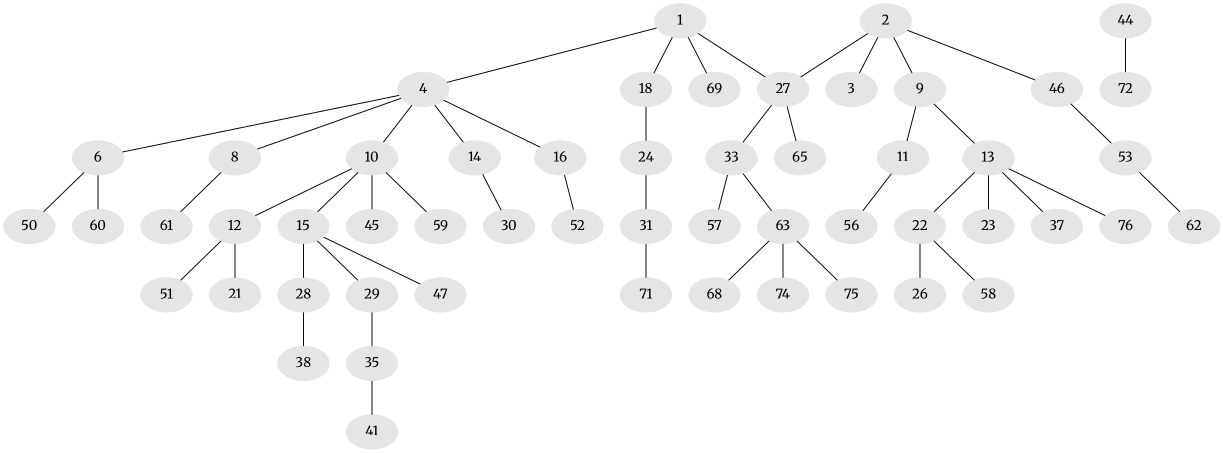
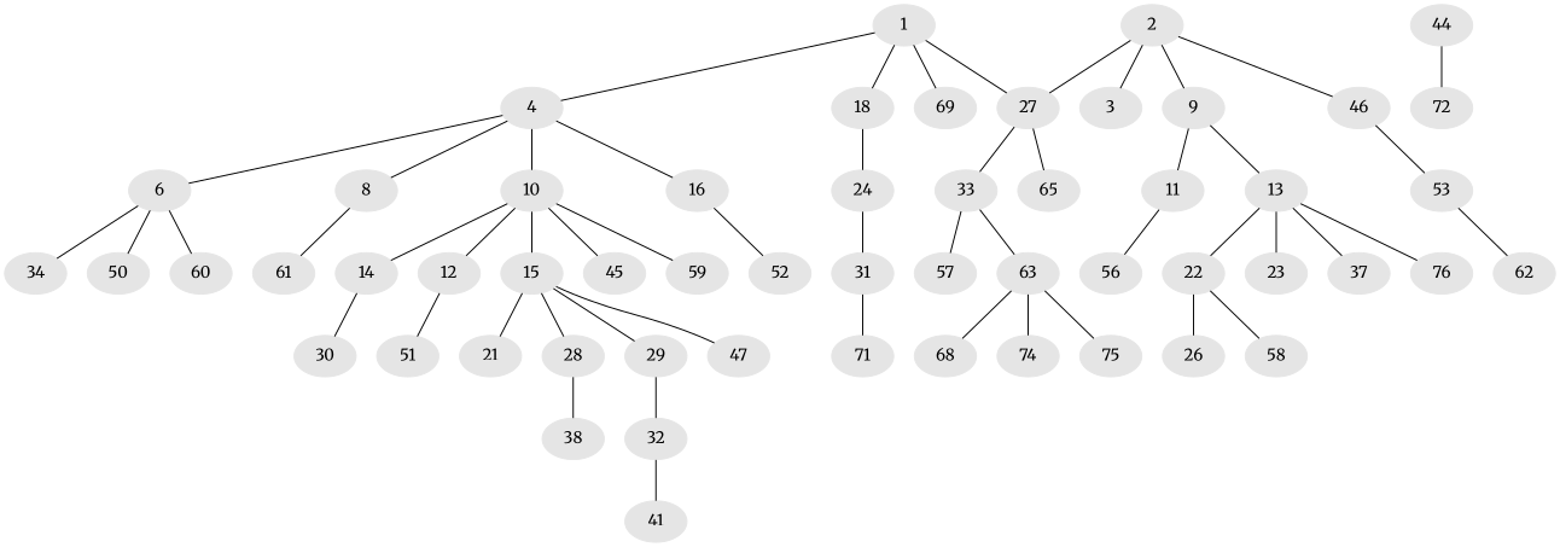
  graph {
    fontname=Merriweather
    node [color=gray90 fontname=Merriweather style=filled]
    edge [fontname=Merriweather]
    1 [super="+7"]
    4 [super="+5"]
    18
    69
    27 [super="+55"]
    2 [super="+20"]
    3
    9 [super="+79"]
    46
    6 [super="+32"]
    8 [super="+43"]
    10 [super="+77"]
    14
    n14 [label=16]
    24 [super="+36"]
    11
    13 [super="+17"]
    33 [super="+48"]
    65
    53 [super="+54"]
+   34
    50
    60
    61
    12 [super="+16"]
    15 [super="+73"]
    45
    59
    30 [super="+67"]
    52
    56
    22 [super="+25"]
    23
    37 [super="+78"]
    76
    51
    21
    28 [super="+49"]
    29
    47
    26
    58
    38
-   35
+   35 [label=32]
    31 [super="+39"]
    71
    57
    63 [super="+66"]
    41 [super="+42"]
    68
    74
    75
    44 [super="+64"]
    72 [super="+80"]
    62
    1 -- 4
    1 -- 18
    1 -- 69
    1 -- 27
    4 -- 6
    4 -- 8
    4 -- 10
-   4 -- 14
+   10 -- 14
    4 -- n14
    18 -- 24
    27 -- 33
    27 -- 65
    2 -- 27
    2 -- 3
    2 -- 9
    2 -- 46
    9 -- 11
    9 -- 13
    46 -- 53
+   6 -- 34
    6 -- 50
    6 -- 60
    8 -- 61
    10 -- 12
    10 -- 15
    10 -- 45
    10 -- 59
    14 -- 30
    n14 -- 52
    24 -- 31
    11 -- 56
    13 -- 22
    13 -- 23
    13 -- 37
    13 -- 76
    33 -- 57
    33 -- 63
    53 -- 62
    12 -- 51
-   12 -- 21
+   15 -- 21
    15 -- 28
    15 -- 29
    15 -- 47
    22 -- 26
    22 -- 58
    28 -- 38
    29 -- 35
    35 -- 41
    31 -- 71
    63 -- 68
    63 -- 74
    63 -- 75
    44 -- 72
  }
